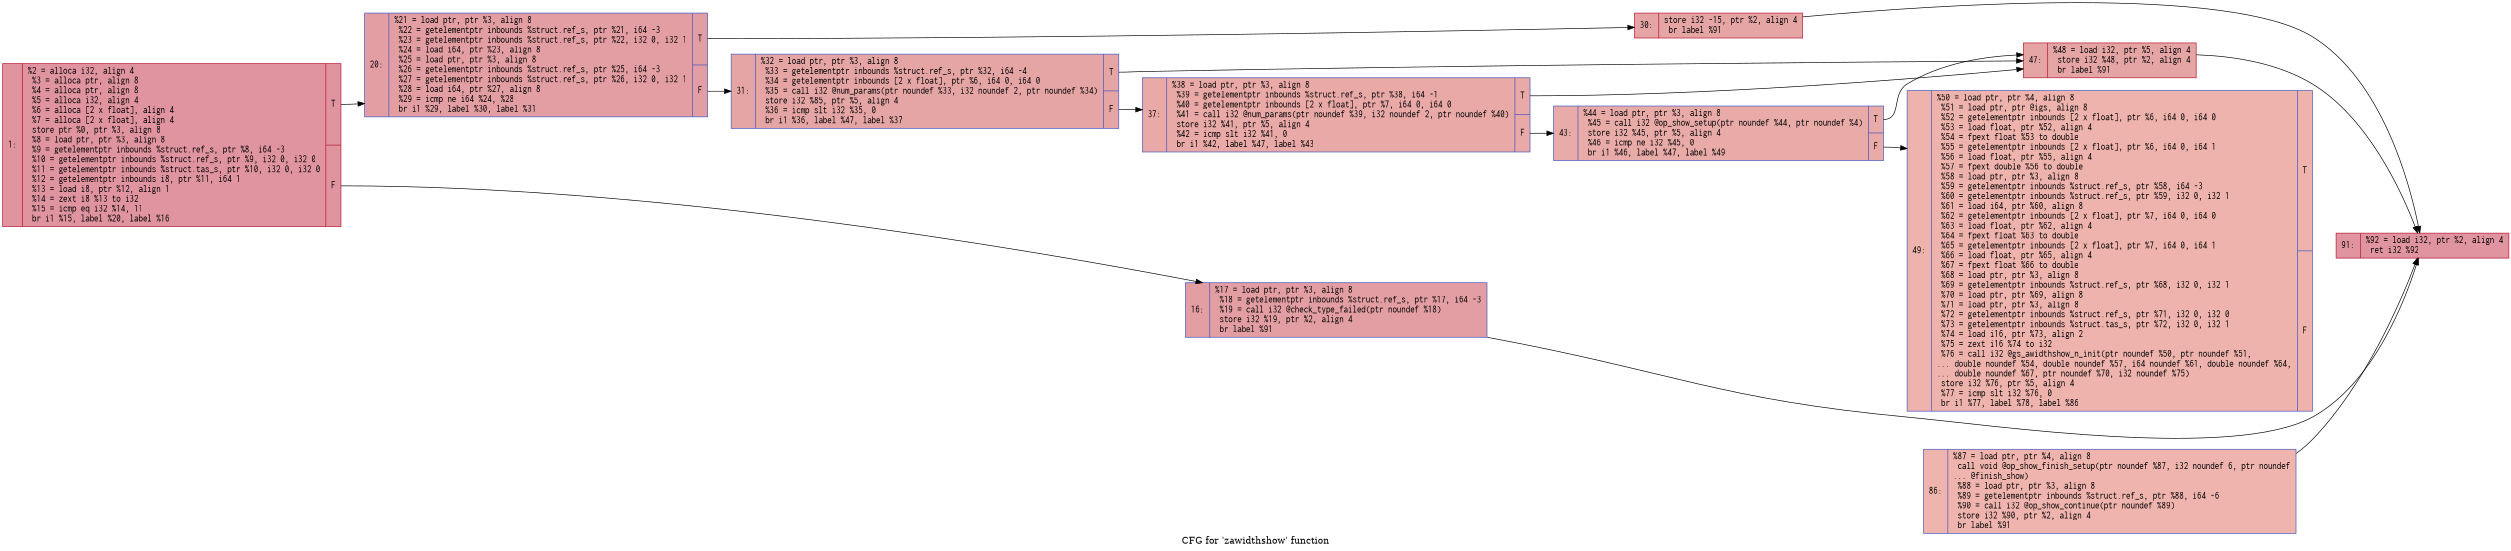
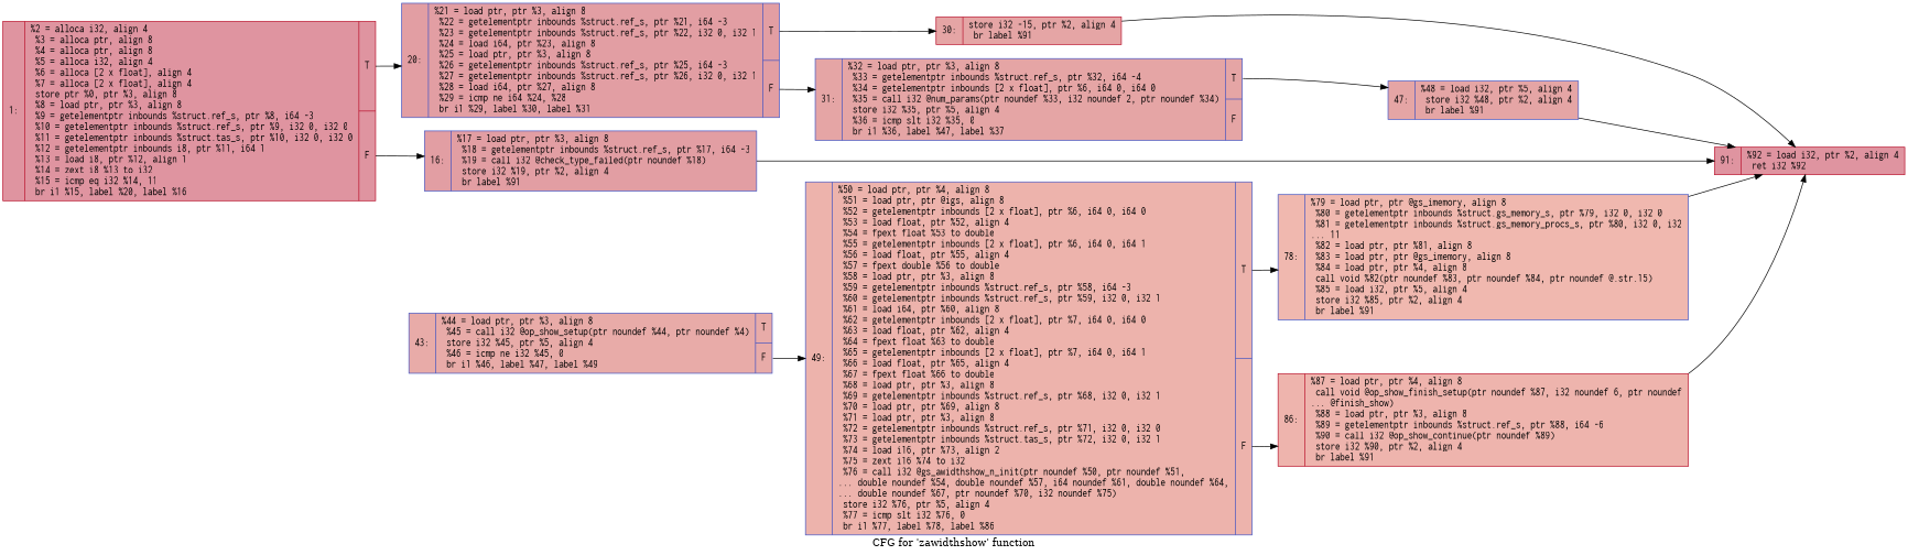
  digraph {
    label="CFG for 'zawidthshow' function"
    rankdir=LR
    node [color="#3d50c3ff" fillcolor="#c5333470" fontname=Courier shape=record style=filled]
    edge [tailport=s0]
    n1 [color="#b70d28ff" fillcolor="#b70d2870" label="{1:\l|  %2 = alloca i32, align 4\l  %3 = alloca ptr, align 8\l  %4 = alloca ptr, align 8\l  %5 = alloca i32, align 4\l  %6 = alloca [2 x float], align 4\l  %7 = alloca [2 x float], align 4\l  store ptr %0, ptr %3, align 8\l  %8 = load ptr, ptr %3, align 8\l  %9 = getelementptr inbounds %struct.ref_s, ptr %8, i64 -3\l  %10 = getelementptr inbounds %struct.ref_s, ptr %9, i32 0, i32 0\l  %11 = getelementptr inbounds %struct.tas_s, ptr %10, i32 0, i32 0\l  %12 = getelementptr inbounds i8, ptr %11, i64 1\l  %13 = load i8, ptr %12, align 1\l  %14 = zext i8 %13 to i32\l  %15 = icmp eq i32 %14, 11\l  br i1 %15, label %20, label %16\l|{<s0>T|<s1>F}}"]
    n2 [fillcolor="#be242e70" label="{20:\l|  %21 = load ptr, ptr %3, align 8\l  %22 = getelementptr inbounds %struct.ref_s, ptr %21, i64 -3\l  %23 = getelementptr inbounds %struct.ref_s, ptr %22, i32 0, i32 1\l  %24 = load i64, ptr %23, align 8\l  %25 = load ptr, ptr %3, align 8\l  %26 = getelementptr inbounds %struct.ref_s, ptr %25, i64 -3\l  %27 = getelementptr inbounds %struct.ref_s, ptr %26, i32 0, i32 1\l  %28 = load i64, ptr %27, align 8\l  %29 = icmp ne i64 %24, %28\l  br i1 %29, label %30, label %31\l|{<s0>T|<s1>F}}"]
    n3 [fillcolor="#be242e70" label="{16:\l|  %17 = load ptr, ptr %3, align 8\l  %18 = getelementptr inbounds %struct.ref_s, ptr %17, i64 -3\l  %19 = call i32 @check_type_failed(ptr noundef %18)\l  store i32 %19, ptr %2, align 4\l  br label %91\l}"]
    n4 [color="#b70d28ff" label="{30:\l|  store i32 -15, ptr %2, align 4\l  br label %91\l}"]
-   n5 [label="{31:\l|  %32 = load ptr, ptr %3, align 8\l  %33 = getelementptr inbounds %struct.ref_s, ptr %32, i64 -4\l  %34 = getelementptr inbounds [2 x float], ptr %6, i64 0, i64 0\l  %35 = call i32 @num_params(ptr noundef %33, i32 noundef 2, ptr noundef %34)\l  store i32 %85, ptr %5, align 4\l  %36 = icmp slt i32 %35, 0\l  br i1 %36, label %47, label %37\l|{<s0>T|<s1>F}}"]
+   n5 [label="{31:\l|  %32 = load ptr, ptr %3, align 8\l  %33 = getelementptr inbounds %struct.ref_s, ptr %32, i64 -4\l  %34 = getelementptr inbounds [2 x float], ptr %6, i64 0, i64 0\l  %35 = call i32 @num_params(ptr noundef %33, i32 noundef 2, ptr noundef %34)\l  store i32 %35, ptr %5, align 4\l  %36 = icmp slt i32 %35, 0\l  br i1 %36, label %47, label %37\l|{<s0>T|<s1>F}}"]
    n6 [color="#b70d28ff" fillcolor="#b70d2870" label="{91:\l|  %92 = load i32, ptr %2, align 4\l  ret i32 %92\l}"]
-   n7 [color="#b70d28ff" label="{47:\l|  %48 = load i32, ptr %5, align 4\l  store i32 %48, ptr %2, align 4\l  br label %91\l}"]
-   n8 [fillcolor="#ca3b3770" label="{37:\l|  %38 = load ptr, ptr %3, align 8\l  %39 = getelementptr inbounds %struct.ref_s, ptr %38, i64 -1\l  %40 = getelementptr inbounds [2 x float], ptr %7, i64 0, i64 0\l  %41 = call i32 @num_params(ptr noundef %39, i32 noundef 2, ptr noundef %40)\l  store i32 %41, ptr %5, align 4\l  %42 = icmp slt i32 %41, 0\l  br i1 %42, label %47, label %43\l|{<s0>T|<s1>F}}"]
+   n7 [label="{47:\l|  %48 = load i32, ptr %5, align 4\l  store i32 %48, ptr %2, align 4\l  br label %91\l}"]
    n9 [fillcolor="#cc403a70" label="{43:\l|  %44 = load ptr, ptr %3, align 8\l  %45 = call i32 @op_show_setup(ptr noundef %44, ptr noundef %4)\l  store i32 %45, ptr %5, align 4\l  %46 = icmp ne i32 %45, 0\l  br i1 %46, label %47, label %49\l|{<s0>T|<s1>F}}"]
    n10 [fillcolor="#d6524470" label="{49:\l|  %50 = load ptr, ptr %4, align 8\l  %51 = load ptr, ptr @igs, align 8\l  %52 = getelementptr inbounds [2 x float], ptr %6, i64 0, i64 0\l  %53 = load float, ptr %52, align 4\l  %54 = fpext float %53 to double\l  %55 = getelementptr inbounds [2 x float], ptr %6, i64 0, i64 1\l  %56 = load float, ptr %55, align 4\l  %57 = fpext double %56 to double\l  %58 = load ptr, ptr %3, align 8\l  %59 = getelementptr inbounds %struct.ref_s, ptr %58, i64 -3\l  %60 = getelementptr inbounds %struct.ref_s, ptr %59, i32 0, i32 1\l  %61 = load i64, ptr %60, align 8\l  %62 = getelementptr inbounds [2 x float], ptr %7, i64 0, i64 0\l  %63 = load float, ptr %62, align 4\l  %64 = fpext float %63 to double\l  %65 = getelementptr inbounds [2 x float], ptr %7, i64 0, i64 1\l  %66 = load float, ptr %65, align 4\l  %67 = fpext float %66 to double\l  %68 = load ptr, ptr %3, align 8\l  %69 = getelementptr inbounds %struct.ref_s, ptr %68, i32 0, i32 1\l  %70 = load ptr, ptr %69, align 8\l  %71 = load ptr, ptr %3, align 8\l  %72 = getelementptr inbounds %struct.ref_s, ptr %71, i32 0, i32 0\l  %73 = getelementptr inbounds %struct.tas_s, ptr %72, i32 0, i32 1\l  %74 = load i16, ptr %73, align 2\l  %75 = zext i16 %74 to i32\l  %76 = call i32 @gs_awidthshow_n_init(ptr noundef %50, ptr noundef %51,\l... double noundef %54, double noundef %57, i64 noundef %61, double noundef %64,\l... double noundef %67, ptr noundef %70, i32 noundef %75)\l  store i32 %76, ptr %5, align 4\l  %77 = icmp slt i32 %76, 0\l  br i1 %77, label %78, label %86\l|{<s0>T|<s1>F}}"]
-   n12 [fillcolor="#d8564670" label="{86:\l|  %87 = load ptr, ptr %4, align 8\l  call void @op_show_finish_setup(ptr noundef %87, i32 noundef 6, ptr noundef\l... @finish_show)\l  %88 = load ptr, ptr %3, align 8\l  %89 = getelementptr inbounds %struct.ref_s, ptr %88, i64 -6\l  %90 = call i32 @op_show_continue(ptr noundef %89)\l  store i32 %90, ptr %2, align 4\l  br label %91\l}"]
+   n11 [fillcolor="#dc5d4a70" label="{78:\l|  %79 = load ptr, ptr @gs_imemory, align 8\l  %80 = getelementptr inbounds %struct.gs_memory_s, ptr %79, i32 0, i32 0\l  %81 = getelementptr inbounds %struct.gs_memory_procs_s, ptr %80, i32 0, i32\l... 11\l  %82 = load ptr, ptr %81, align 8\l  %83 = load ptr, ptr @gs_imemory, align 8\l  %84 = load ptr, ptr %4, align 8\l  call void %82(ptr noundef %83, ptr noundef %84, ptr noundef @.str.15)\l  %85 = load i32, ptr %5, align 4\l  store i32 %85, ptr %2, align 4\l  br label %91\l}"]
+   n12 [color="#b70d28ff" fillcolor="#d8564670" label="{86:\l|  %87 = load ptr, ptr %4, align 8\l  call void @op_show_finish_setup(ptr noundef %87, i32 noundef 6, ptr noundef\l... @finish_show)\l  %88 = load ptr, ptr %3, align 8\l  %89 = getelementptr inbounds %struct.ref_s, ptr %88, i64 -6\l  %90 = call i32 @op_show_continue(ptr noundef %89)\l  store i32 %90, ptr %2, align 4\l  br label %91\l}"]
    n1 -> n2
    n1 -> n3 [tailport=s1]
    n2 -> n4
    n2 -> n5 [tailport=s1]
    n3 -> n6
    n4 -> n6
    n5 -> n7
-   n5 -> n8 [tailport=s1]
    n7 -> n6
-   n8 -> n7
-   n8 -> n9 [tailport=s1]
-   n9 -> n7
    n9 -> n10 [tailport=s1]
+   n10 -> n11
+   n10 -> n12 [tailport=s1]
+   n11 -> n6
    n12 -> n6
  }
